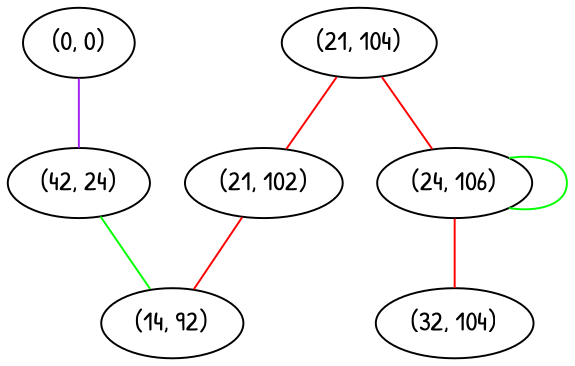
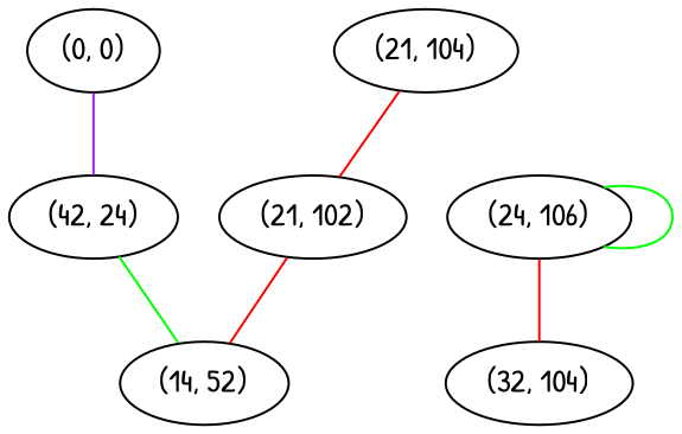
  graph {
    fontname="Patrick Hand"
    node [fontname="Patrick Hand"]
    edge [color=red fontname="Patrick Hand" weight=1]
    "(0, 0)"
    "(42, 24)"
-   "(14, 52)" [label="(14, 92)"]
+   "(14, 52)"
    "(21, 104)"
    "(21, 102)"
    "(24, 106)"
    "(32, 104)"
    "(0, 0)" -- "(42, 24)" [color=purple weight=4]
    "(42, 24)" -- "(14, 52)" [color=green]
    "(21, 104)" -- "(21, 102)"
-   "(21, 104)" -- "(24, 106)"
    "(21, 102)" -- "(14, 52)"
    "(24, 106)" -- "(24, 106)" [color=green weight=2]
    "(24, 106)" -- "(32, 104)"
  }
